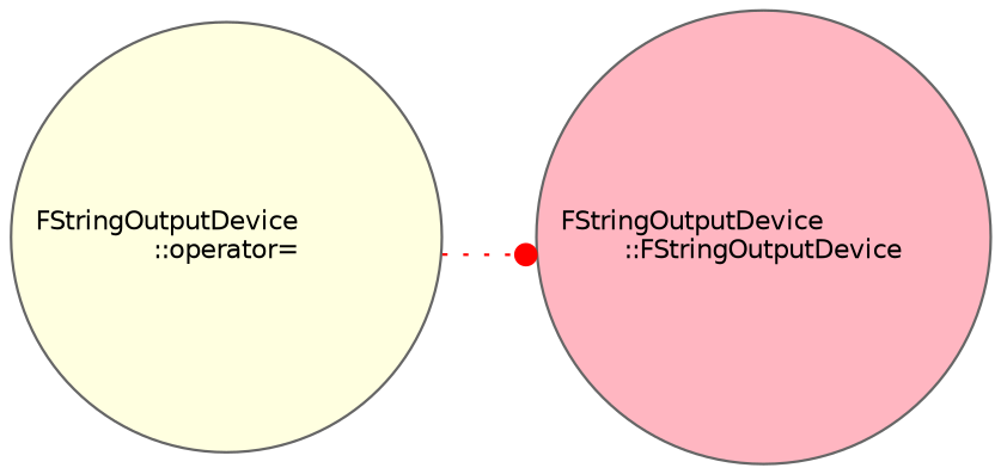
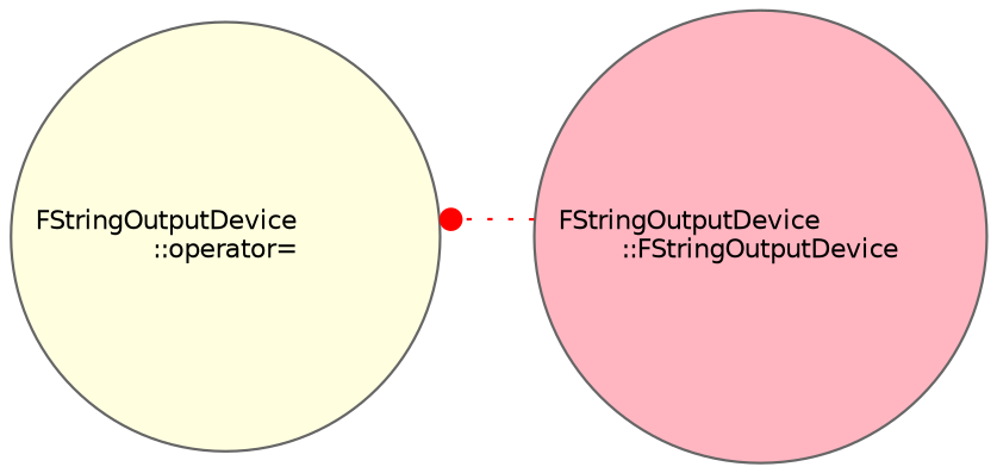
  digraph {
    rankdir=LR
    node [fontname=Helvetica fontsize=10 shape=circle style=filled]
    n1 [color=gray40 fillcolor=lightyellow fontcolor=black height=0.2 label="FStringOutputDevice\l::operator=" width=0.4]
    n2 [color=grey40 fillcolor=lightpink height=0.2 label="FStringOutputDevice\l::FStringOutputDevice" width=0.4]
-   n1 -> n2 [color=red fontname=Helvetica fontsize=10 labelfontname=Helvetica labelfontsize=10 style=dotted arrowhead=dot]
+   n2 -> n1 [color=red fontname=Helvetica fontsize=10 labelfontname=Helvetica labelfontsize=10 style=dotted arrowhead=dot]
  }
